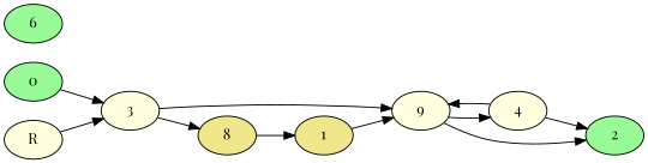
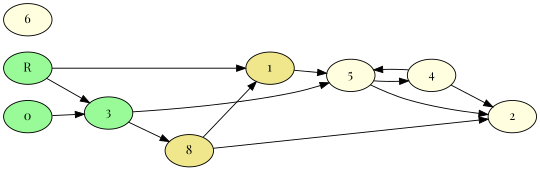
  digraph {
    fontname="Playfair Display"
    rankdir=LR
    node [fillcolor=lightyellow fontname="Playfair Display" style=filled]
    edge [fontname="Playfair Display"]
    1 [fillcolor=khaki]
-   5 [label=9]
+   5
    4
-   2 [fillcolor=palegreen]
-   3
+   2
+   3 [fillcolor=palegreen]
    8 [fillcolor=khaki]
-   6 [fillcolor=palegreen]
+   6
    n8 [fillcolor=palegreen label=0]
-   R
+   R [fillcolor=palegreen]
    1 -> 5
    5 -> 4
    5 -> 2
    4 -> 5
    4 -> 2
    3 -> 5
    3 -> 8
    8 -> 1
+   8 -> 2
    n8 -> 3
+   R -> 1
    R -> 3
  }
